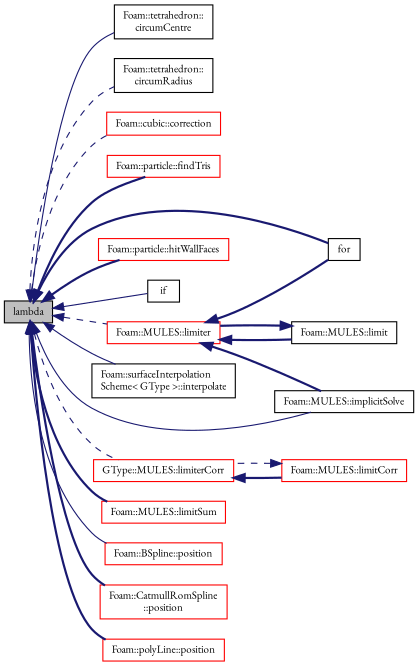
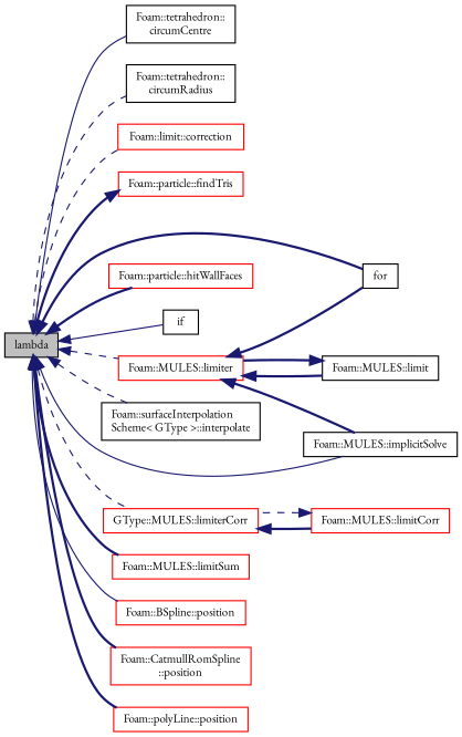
  digraph {
    fontname="EB Garamond"
    rankdir=LR
    node [color=red fontname="EB Garamond" fontsize=10 shape=record]
    edge [color=midnightblue dir=back fontname="EB Garamond" fontsize=10 labelfontname=FreeSans labelfontsize=10 style=bold]
    n1 [color=black fillcolor=grey75 fontcolor=black height=0.2 label=lambda style=filled width=0.4]
    n2 [color=black height=0.2 label="Foam::tetrahedron::\lcircumCentre" width=0.4]
    n3 [color=black height=0.2 label="Foam::tetrahedron::\lcircumRadius" width=0.4]
-   n4 [height=0.2 label="Foam::cubic::correction" width=0.4]
+   n4 [height=0.2 label="Foam::limit::correction" width=0.4]
    n5 [height=0.2 label="Foam::particle::findTris" width=0.4]
    n6 [color=black height=0.2 label=for width=0.4]
    n7 [height=0.2 label="Foam::particle::hitWallFaces" width=0.4]
    n8 [color=black height=0.2 label=if width=0.4]
    n9 [color=black height=0.2 label="Foam::MULES::implicitSolve" width=0.4]
    n10 [color=black height=0.2 label="Foam::surfaceInterpolation\lScheme\< GType \>::interpolate" width=0.4]
    n11 [height=0.2 label="Foam::MULES::limiter" width=0.4]
    n12 [height=0.2 label="GType::MULES::limiterCorr" width=0.4]
    n13 [height=0.2 label="Foam::MULES::limitSum" width=0.4]
    n14 [height=0.2 label="Foam::BSpline::position" width=0.4]
    n15 [height=0.2 label="Foam::CatmullRomSpline\l::position" width=0.4]
    n16 [height=0.2 label="Foam::polyLine::position" width=0.4]
    n17 [color=black height=0.2 label="Foam::MULES::limit" width=0.4]
    n18 [height=0.2 label="Foam::MULES::limitCorr" width=0.4]
    n1 -> n2 [style=solid]
    n1 -> n3 [style=dashed]
    n1 -> n4 [style=dashed]
-   n1 -> n5
+   n5 -> n1
    n1 -> n6
    n1 -> n7
    n1 -> n8 [style=solid]
    n1 -> n9 [style=solid]
-   n1 -> n10 [style=solid]
+   n1 -> n10 [style=dashed]
    n1 -> n11 [style=dashed]
    n1 -> n12 [style=dashed]
    n1 -> n13
    n1 -> n14 [style=solid]
    n1 -> n15
    n1 -> n16
    n11 -> n6
    n11 -> n9
    n11 -> n17
    n12 -> n18
    n17 -> n11
    n18 -> n12 [style=dashed]
  }
